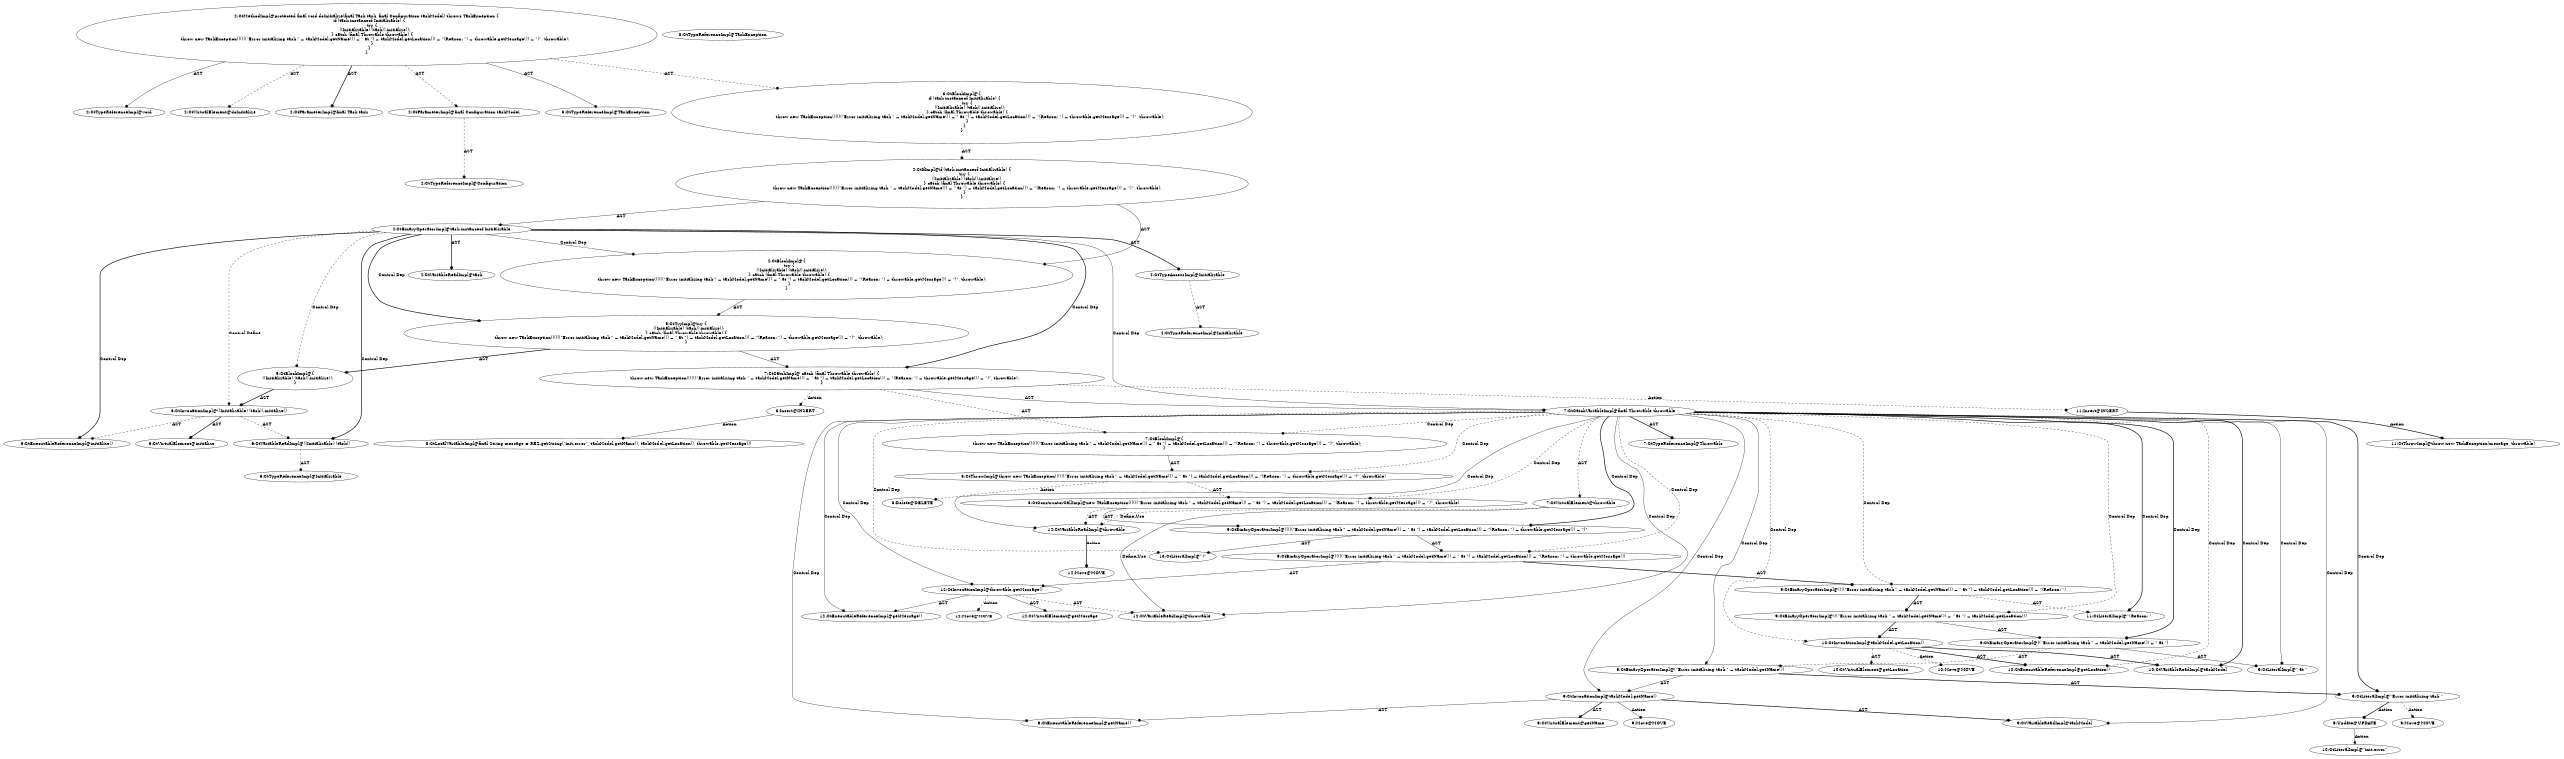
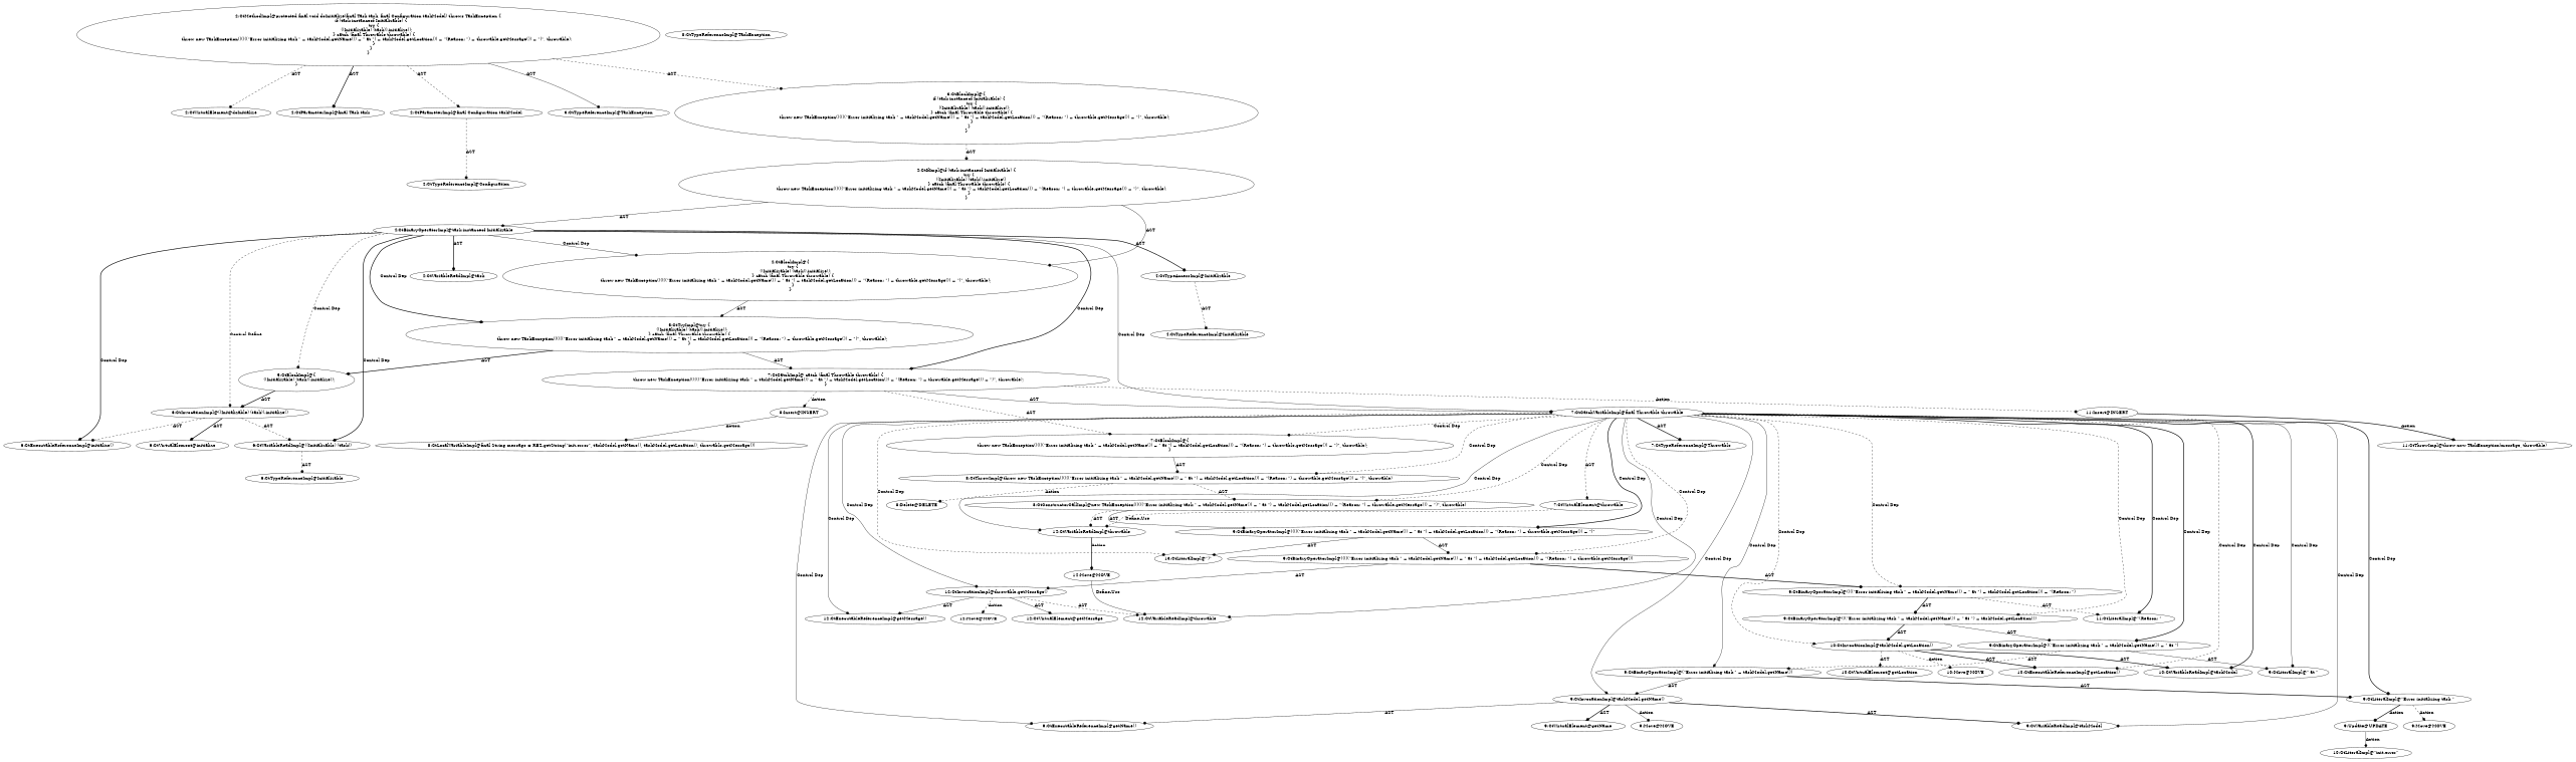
  digraph {
    node [shape=ellipse]
    edge [arrowhead=dot style=dashed]
-   n1 [label="2:CtTypeReferenceImpl@void"]
    n2 [label="2:CtVirtualElement@doInitialize"]
    n3 [label="2:CtParameterImpl@final Task task"]
    n4 [label="2:CtParameterImpl@final Configuration taskModel"]
    n5 [label="2:CtTypeReferenceImpl@Configuration"]
    n6 [label="3:CtTypeReferenceImpl@TaskException"]
    n7 [label="4:CtVariableReadImpl@task"]
    n8 [label="4:CtTypeAccessImpl@Initializable"]
    n9 [label="4:CtTypeReferenceImpl@Initializable"]
    n10 [label="4:CtBinaryOperatorImpl@task instanceof Initializable"]
    n11 [label="6:CtExecutableReferenceImpl@initialize()"]
    n12 [label="6:CtVariableReadImpl@((Initializable) (task))"]
    n13 [label="6:CtInvocationImpl@((Initializable) (task)).initialize()"]
    n14 [label="5:CtBlockImpl@\{\n    ((Initializable) (task)).initialize();\n\}"]
    n15 [label="7:CtCatchVariableImpl@final Throwable throwable"]
    n16 [label="7:CtCatchImpl@ catch (final Throwable throwable) \{\n    throw new TaskException((((((\"Error initializing task \" + taskModel.getName()) + \" at \") + taskModel.getLocation()) + \"(Reason: \") + throwable.getMessage()) + \")\", throwable);\n\}"]
    n17 [label="5:CtTryImpl@try \{\n    ((Initializable) (task)).initialize();\n\} catch (final Throwable throwable) \{\n    throw new TaskException((((((\"Error initializing task \" + taskModel.getName()) + \" at \") + taskModel.getLocation()) + \"(Reason: \") + throwable.getMessage()) + \")\", throwable);\n\}"]
    n18 [label="4:CtBlockImpl@\{\n    try \{\n        ((Initializable) (task)).initialize();\n    \} catch (final Throwable throwable) \{\n        throw new TaskException((((((\"Error initializing task \" + taskModel.getName()) + \" at \") + taskModel.getLocation()) + \"(Reason: \") + throwable.getMessage()) + \")\", throwable);\n    \}\n\}"]
    n19 [label="6:CtTypeReferenceImpl@Initializable"]
    n20 [label="6:CtVirtualElement@initialize"]
    n21 [label="7:CtVirtualElement@throwable"]
    n22 [label="12:CtVariableReadImpl@throwable"]
    n23 [label="14:CtVariableReadImpl@throwable"]
    n24 [label="7:CtTypeReferenceImpl@Throwable"]
    n25 [label="9:CtLiteralImpl@\"Error initializing task \""]
    n26 [label="9:CtExecutableReferenceImpl@getName()"]
    n27 [label="9:CtVariableReadImpl@taskModel"]
    n28 [label="9:CtInvocationImpl@taskModel.getName()"]
    n29 [label="9:CtBinaryOperatorImpl@(\"Error initializing task \" + taskModel.getName())"]
    n30 [label="9:CtLiteralImpl@\" at \""]
    n31 [label="9:CtBinaryOperatorImpl@((\"Error initializing task \" + taskModel.getName()) + \" at \")"]
    n32 [label="10:CtExecutableReferenceImpl@getLocation()"]
    n33 [label="10:CtVariableReadImpl@taskModel"]
    n34 [label="10:CtInvocationImpl@taskModel.getLocation()"]
    n35 [label="9:CtBinaryOperatorImpl@(((\"Error initializing task \" + taskModel.getName()) + \" at \") + taskModel.getLocation())"]
    n36 [label="11:CtLiteralImpl@\"(Reason: \""]
    n37 [label="9:CtBinaryOperatorImpl@((((\"Error initializing task \" + taskModel.getName()) + \" at \") + taskModel.getLocation()) + \"(Reason: \")"]
    n38 [label="12:CtExecutableReferenceImpl@getMessage()"]
    n39 [label="12:CtInvocationImpl@throwable.getMessage()"]
    n40 [label="9:CtBinaryOperatorImpl@(((((\"Error initializing task \" + taskModel.getName()) + \" at \") + taskModel.getLocation()) + \"(Reason: \") + throwable.getMessage())"]
    n41 [label="13:CtLiteralImpl@\")\""]
    n42 [label="9:CtBinaryOperatorImpl@(((((\"Error initializing task \" + taskModel.getName()) + \" at \") + taskModel.getLocation()) + \"(Reason: \") + throwable.getMessage()) + \")\""]
    n43 [label="8:CtConstructorCallImpl@new TaskException((((((\"Error initializing task \" + taskModel.getName()) + \" at \") + taskModel.getLocation()) + \"(Reason: \") + throwable.getMessage()) + \")\", throwable)"]
    n44 [label="8:CtThrowImpl@throw new TaskException((((((\"Error initializing task \" + taskModel.getName()) + \" at \") + taskModel.getLocation()) + \"(Reason: \") + throwable.getMessage()) + \")\", throwable)"]
    n45 [label="7:CtBlockImpl@\{\n    throw new TaskException((((((\"Error initializing task \" + taskModel.getName()) + \" at \") + taskModel.getLocation()) + \"(Reason: \") + throwable.getMessage()) + \")\", throwable);\n\}"]
    n46 [label="8:Insert@INSERT"]
    n47 [label="11:Insert@INSERT"]
    n48 [label="14:Move@MOVE"]
    n49 [label="9:Update@UPDATE"]
    n50 [label="9:Move@MOVE"]
    n51 [label="9:CtVirtualElement@getName"]
    n52 [label="9:Move@MOVE"]
    n53 [label="10:CtVirtualElement@getLocation"]
    n54 [label="10:Move@MOVE"]
    n55 [label="12:CtVirtualElement@getMessage"]
    n56 [label="12:Move@MOVE"]
    n57 [label="8:Delete@DELETE"]
    n58 [label="8:CtTypeReferenceImpl@TaskException"]
    n59 [label="10:CtLiteralImpl@\"init.error\""]
    n60 [label="8:CtLocalVariableImpl@final String message = REZ.getString(\"init.error\", taskModel.getName(), taskModel.getLocation(), throwable.getMessage())"]
    n61 [label="11:CtThrowImpl@throw new TaskException(message, throwable)"]
    n62 [label="4:CtIfImpl@if (task instanceof Initializable) \{\n    try \{\n        ((Initializable) (task)).initialize();\n    \} catch (final Throwable throwable) \{\n        throw new TaskException((((((\"Error initializing task \" + taskModel.getName()) + \" at \") + taskModel.getLocation()) + \"(Reason: \") + throwable.getMessage()) + \")\", throwable);\n    \}\n\}"]
    n63 [label="3:CtBlockImpl@\{\n    if (task instanceof Initializable) \{\n        try \{\n            ((Initializable) (task)).initialize();\n        \} catch (final Throwable throwable) \{\n            throw new TaskException((((((\"Error initializing task \" + taskModel.getName()) + \" at \") + taskModel.getLocation()) + \"(Reason: \") + throwable.getMessage()) + \")\", throwable);\n        \}\n    \}\n\}"]
    n64 [label="2:CtMethodImpl@protected final void doInitialize(final Task task, final Configuration taskModel) throws TaskException \{\n    if (task instanceof Initializable) \{\n        try \{\n            ((Initializable) (task)).initialize();\n        \} catch (final Throwable throwable) \{\n            throw new TaskException((((((\"Error initializing task \" + taskModel.getName()) + \" at \") + taskModel.getLocation()) + \"(Reason: \") + throwable.getMessage()) + \")\", throwable);\n        \}\n    \}\n\}"]
    n4 -> n5 [label=AST]
    n8 -> n9 [label=AST]
    n10 -> n7 [arrowhead=diamond label=AST style=bold]
    n10 -> n8 [label=AST style=bold]
    n10 -> n11 [arrowhead=diamond label="Control Dep" style=bold]
    n10 -> n12 [arrowhead=diamond label="Control Dep" style=bold]
    n10 -> n13 [arrowhead=diamond label="Control Define"]
    n10 -> n14 [label="Control Dep"]
    n10 -> n15 [arrowhead=diamond label="Control Dep" style=solid]
    n10 -> n16 [arrowhead=diamond label="Control Dep" style=bold]
    n10 -> n17 [arrowhead=diamond label="Control Dep" style=bold]
    n10 -> n18 [label="Control Dep" style=solid]
    n12 -> n19 [label=AST]
    n13 -> n11 [label=AST]
    n13 -> n12 [label=AST]
    n13 -> n20 [arrowhead=diamond label=AST style=bold]
    n14 -> n13 [arrowhead=diamond label=AST style=bold]
    n15 -> n21 [arrowhead=diamond label=AST]
    n15 -> n22 [label="Control Dep" style=solid]
    n15 -> n23 [label="Control Dep" style=solid]
    n15 -> n24 [label=AST style=bold]
    n15 -> n25 [label="Control Dep" style=bold]
    n15 -> n26 [label="Control Dep" style=solid]
    n15 -> n27 [label="Control Dep" style=solid]
    n15 -> n28 [arrowhead=diamond label="Control Dep" style=solid]
    n15 -> n29 [arrowhead=diamond label="Control Dep" style=solid]
    n15 -> n30 [label="Control Dep" style=solid]
    n15 -> n31 [label="Control Dep" style=bold]
    n15 -> n32 [label="Control Dep"]
    n15 -> n33 [label="Control Dep" style=bold]
    n15 -> n34 [arrowhead=diamond label="Control Dep"]
    n15 -> n35 [arrowhead=diamond label="Control Dep"]
    n15 -> n36 [arrowhead=diamond label="Control Dep" style=bold]
    n15 -> n37 [label="Control Dep"]
    n15 -> n38 [arrowhead=diamond label="Control Dep" style=solid]
    n15 -> n39 [label="Control Dep" style=solid]
    n15 -> n40 [label="Control Dep"]
    n15 -> n41 [label="Control Dep"]
    n15 -> n42 [label="Control Dep" style=bold]
    n15 -> n43 [arrowhead=diamond label="Control Dep"]
    n15 -> n44 [label="Control Dep"]
    n15 -> n45 [label="Control Dep"]
    n16 -> n15 [label=AST style=solid]
    n16 -> n45 [arrowhead=diamond label=AST]
    n16 -> n46 [arrowhead=diamond label=Action]
    n16 -> n47 [label=Action]
    n17 -> n14 [arrowhead=diamond label=AST style=bold]
    n17 -> n16 [label=AST style=solid]
    n18 -> n17 [arrowhead=diamond label=AST style=solid]
-   n21 -> n22 [label="Define-Use" style=solid]
+   n48 -> n22 [label="Define-Use" style=solid]
    n21 -> n23 [label="Define-Use"]
    n23 -> n48 [arrowhead=diamond label=Action style=bold]
    n25 -> n49 [label=Action style=bold]
    n25 -> n50 [arrowhead=diamond label=Action]
    n28 -> n26 [label=AST style=solid]
-   n28 -> n27 [arrowhead=diamond label=AST style=bold]
+   n28 -> n27 [label=AST style=bold]
    n28 -> n51 [arrowhead=diamond label=AST style=bold]
    n28 -> n52 [label=Action style=solid]
    n29 -> n25 [label=AST style=bold]
    n29 -> n28 [arrowhead=diamond label=AST style=solid]
    n31 -> n29 [arrowhead=diamond label=AST]
    n31 -> n30 [label=AST style=solid]
    n34 -> n32 [label=AST style=bold]
    n34 -> n33 [arrowhead=diamond label=AST style=bold]
    n34 -> n53 [arrowhead=diamond label=AST]
    n34 -> n54 [label=Action]
    n35 -> n31 [label=AST style=solid]
    n35 -> n34 [label=AST style=bold]
    n37 -> n35 [label=AST style=bold]
    n37 -> n36 [arrowhead=diamond label=AST]
    n39 -> n22 [label=AST]
    n39 -> n38 [arrowhead=diamond label=AST style=solid]
    n39 -> n55 [arrowhead=diamond label=AST style=solid]
    n39 -> n56 [arrowhead=diamond label=Action]
    n40 -> n37 [label=AST style=bold]
    n40 -> n39 [label=AST style=solid]
    n42 -> n40 [label=AST style=solid]
    n42 -> n41 [arrowhead=diamond label=AST style=solid]
    n43 -> n23 [label=AST]
    n43 -> n42 [label=AST style=solid]
    n44 -> n43 [label=AST]
    n44 -> n57 [label=Action]
    n45 -> n44 [label=AST style=solid]
    n46 -> n60 [label=Action style=solid]
    n47 -> n61 [arrowhead=diamond label=Action style=bold]
    n49 -> n59 [arrowhead=diamond label=Action style=solid]
    n62 -> n10 [arrowhead=diamond label=AST style=solid]
    n62 -> n18 [label=AST style=solid]
    n63 -> n62 [label=AST]
-   n64 -> n1 [label=AST style=solid]
    n64 -> n2 [label=AST]
    n64 -> n3 [label=AST style=bold]
    n64 -> n4 [arrowhead=diamond label=AST]
    n64 -> n6 [label=AST style=solid]
    n64 -> n63 [label=AST]
  }
